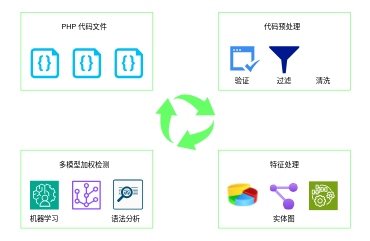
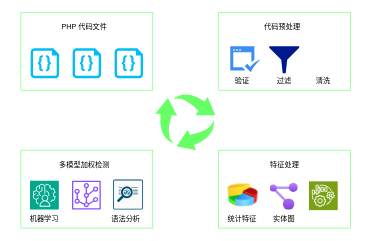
  <mxCell id="0" />
  <mxCell id="1" parent="0" />
  <mxCell id="2" value="" style="rounded=0;whiteSpace=wrap;html=1;strokeColor=#66FF66;" vertex="1" parent="1"><mxGeometry x="33.75" y="20" width="220" height="130" as="geometry" /></mxCell>
  <mxCell id="3" value="" style="verticalLabelPosition=bottom;html=1;verticalAlign=top;align=center;strokeColor=none;fillColor=#00BEF2;shape=mxgraph.azure.code_file;pointerEvents=1;" vertex="1" parent="1"><mxGeometry x="50" y="80" width="47.5" height="50" as="geometry" /></mxCell>
  <mxCell id="4" value="" style="verticalLabelPosition=bottom;html=1;verticalAlign=top;align=center;strokeColor=none;fillColor=#00BEF2;shape=mxgraph.azure.code_file;pointerEvents=1;" vertex="1" parent="1"><mxGeometry x="120" y="80" width="47.5" height="50" as="geometry" /></mxCell>
  <mxCell id="5" value="" style="verticalLabelPosition=bottom;html=1;verticalAlign=top;align=center;strokeColor=none;fillColor=#00BEF2;shape=mxgraph.azure.code_file;pointerEvents=1;" vertex="1" parent="1"><mxGeometry x="190" y="80" width="47.5" height="50" as="geometry" /></mxCell>
  <mxCell id="6" value="PHP 代码文件" style="text;strokeColor=none;align=center;fillColor=none;html=1;verticalAlign=middle;whiteSpace=wrap;rounded=0;" vertex="1" parent="1"><mxGeometry x="20" y="30" width="240" height="30" as="geometry" /></mxCell>
  <mxCell id="7" value="" style="rounded=0;whiteSpace=wrap;html=1;strokeColor=#66FF66;" vertex="1" parent="1"><mxGeometry x="363.75" y="20" width="220" height="130" as="geometry" /></mxCell>
  <mxCell id="8" value="代码预处理" style="text;strokeColor=none;align=center;fillColor=none;html=1;verticalAlign=middle;whiteSpace=wrap;rounded=0;" vertex="1" parent="1"><mxGeometry x="350" y="30" width="240" height="30" as="geometry" /></mxCell>
  <mxCell id="9" value="" style="shape=image;html=1;verticalAlign=top;verticalLabelPosition=bottom;labelBackgroundColor=#ffffff;imageAspect=0;aspect=fixed;image=https://cdn2.iconfinder.com/data/icons/coronavirus-protective-measures-highlight/128/button-Disinfect-surfaces-coronavirus_protective_measures-clean-128.png" vertex="1" parent="1"><mxGeometry x="503" y="70" width="58" height="58" as="geometry" /></mxCell>
  <mxCell id="10" value="" style="sketch=0;aspect=fixed;pointerEvents=1;shadow=0;dashed=0;html=1;strokeColor=none;labelPosition=center;verticalLabelPosition=bottom;verticalAlign=top;align=center;fillColor=#00188D;shape=mxgraph.mscae.enterprise.filter" vertex="1" parent="1"><mxGeometry x="448" y="76.5" width="50" height="45" as="geometry" /></mxCell>
  <mxCell id="11" value="" style="sketch=0;html=1;aspect=fixed;strokeColor=none;shadow=0;fillColor=#3B8DF1;verticalAlign=top;labelPosition=center;verticalLabelPosition=bottom;shape=mxgraph.gcp2.check_available" vertex="1" parent="1"><mxGeometry x="383" y="76.5" width="50" height="43.5" as="geometry" /></mxCell>
  <mxCell id="12" value="验证" style="text;strokeColor=none;align=center;fillColor=none;html=1;verticalAlign=middle;whiteSpace=wrap;rounded=0;" vertex="1" parent="1"><mxGeometry x="373" y="120" width="60" height="30" as="geometry" /></mxCell>
  <mxCell id="13" value="过滤" style="text;strokeColor=none;align=center;fillColor=none;html=1;verticalAlign=middle;whiteSpace=wrap;rounded=0;" vertex="1" parent="1"><mxGeometry x="443" y="120" width="60" height="30" as="geometry" /></mxCell>
  <mxCell id="14" value="清洗" style="text;strokeColor=none;align=center;fillColor=none;html=1;verticalAlign=middle;whiteSpace=wrap;rounded=0;" vertex="1" parent="1"><mxGeometry x="507.5" y="120" width="60" height="30" as="geometry" /></mxCell>
  <mxCell id="15" value="" style="rounded=0;whiteSpace=wrap;html=1;strokeColor=#66FF66;" vertex="1" parent="1"><mxGeometry x="363.5" y="250" width="220" height="130" as="geometry" /></mxCell>
  <mxCell id="16" value="特征处理" style="text;strokeColor=none;align=center;fillColor=none;html=1;verticalAlign=middle;whiteSpace=wrap;rounded=0;" vertex="1" parent="1"><mxGeometry x="353.75" y="260" width="240" height="30" as="geometry" /></mxCell>
+ <mxCell id="17" value="统计特征" style="text;strokeColor=none;align=center;fillColor=none;html=1;verticalAlign=middle;whiteSpace=wrap;rounded=0;" vertex="1" parent="1"><mxGeometry x="372.75" y="350" width="60" height="30" as="geometry" /></mxCell>
  <mxCell id="18" value="实体图" style="text;strokeColor=none;align=center;fillColor=none;html=1;verticalAlign=middle;whiteSpace=wrap;rounded=0;" vertex="1" parent="1"><mxGeometry x="442.75" y="350" width="60" height="30" as="geometry" /></mxCell>
  <mxCell id="19" value="" style="image;html=1;image=img/lib/clip_art/finance/Pie_Chart_128x128.png" vertex="1" parent="1"><mxGeometry x="379" y="300" width="50" height="50" as="geometry" /></mxCell>
  <mxCell id="20" value="" style="image;aspect=fixed;html=1;points=[];align=center;fontSize=12;image=img/lib/azure2/management_governance/Resource_Graph_Explorer.svg;" vertex="1" parent="1"><mxGeometry x="449.25" y="305.11" width="47" height="44.89" as="geometry" /></mxCell>
  <mxCell id="21" value="" style="sketch=0;points=[[0,0,0],[0.25,0,0],[0.5,0,0],[0.75,0,0],[1,0,0],[0,1,0],[0.25,1,0],[0.5,1,0],[0.75,1,0],[1,1,0],[0,0.25,0],[0,0.5,0],[0,0.75,0],[1,0.25,0],[1,0.5,0],[1,0.75,0]];outlineConnect=0;fontColor=#232F3E;fillColor=#7AA116;strokeColor=#ffffff;dashed=0;verticalLabelPosition=bottom;verticalAlign=top;align=center;html=1;fontSize=12;fontStyle=0;aspect=fixed;shape=mxgraph.aws4.resourceIcon;resIcon=mxgraph.aws4.iot_things_graph;" vertex="1" parent="1"><mxGeometry x="514.25" y="302" width="48" height="48" as="geometry" /></mxCell>
  <mxCell id="22" value="" style="rounded=0;whiteSpace=wrap;html=1;strokeColor=#66FF66;" vertex="1" parent="1"><mxGeometry x="33.75" y="250" width="220" height="130" as="geometry" /></mxCell>
  <mxCell id="23" value="多模型加权检测" style="text;strokeColor=none;align=center;fillColor=none;html=1;verticalAlign=middle;whiteSpace=wrap;rounded=0;" vertex="1" parent="1"><mxGeometry x="20" y="260" width="240" height="30" as="geometry" /></mxCell>
  <mxCell id="24" value="机器学习" style="text;strokeColor=none;align=center;fillColor=none;html=1;verticalAlign=middle;whiteSpace=wrap;rounded=0;" vertex="1" parent="1"><mxGeometry x="43" y="350" width="60" height="30" as="geometry" /></mxCell>
  <mxCell id="25" value="语法分析" style="text;strokeColor=none;align=center;fillColor=none;html=1;verticalAlign=middle;whiteSpace=wrap;rounded=0;" vertex="1" parent="1"><mxGeometry x="178.5" y="350" width="60" height="30" as="geometry" /></mxCell>
  <mxCell id="26" value="" style="sketch=0;points=[[0,0,0],[0.25,0,0],[0.5,0,0],[0.75,0,0],[1,0,0],[0,1,0],[0.25,1,0],[0.5,1,0],[0.75,1,0],[1,1,0],[0,0.25,0],[0,0.5,0],[0,0.75,0],[1,0.25,0],[1,0.5,0],[1,0.75,0]];outlineConnect=0;fontColor=#232F3E;fillColor=#01A88D;strokeColor=#ffffff;dashed=0;verticalLabelPosition=bottom;verticalAlign=top;align=center;html=1;fontSize=12;fontStyle=0;aspect=fixed;shape=mxgraph.aws4.resourceIcon;resIcon=mxgraph.aws4.augmented_ai;" vertex="1" parent="1"><mxGeometry x="49" y="301" width="48" height="48" as="geometry" /></mxCell>
  <mxCell id="27" value="" style="sketch=0;outlineConnect=0;fontColor=#232F3E;gradientColor=none;fillColor=#8C4FFF;strokeColor=none;dashed=0;verticalLabelPosition=bottom;verticalAlign=top;align=center;html=1;fontSize=12;fontStyle=0;aspect=fixed;pointerEvents=1;shape=mxgraph.aws4.virtual_node;" vertex="1" parent="1"><mxGeometry x="119" y="301" width="48" height="48" as="geometry" /></mxCell>
  <mxCell id="28" value="" style="sketch=0;points=[[0.015,0.015,0],[0.985,0.015,0],[0.985,0.985,0],[0.015,0.985,0],[0.25,0,0],[0.5,0,0],[0.75,0,0],[1,0.25,0],[1,0.5,0],[1,0.75,0],[0.75,1,0],[0.5,1,0],[0.25,1,0],[0,0.75,0],[0,0.5,0],[0,0.25,0]];verticalLabelPosition=bottom;html=1;verticalAlign=top;aspect=fixed;align=center;pointerEvents=1;shape=mxgraph.cisco19.rect;prIcon=flow_analytics2;fillColor=#FAFAFA;strokeColor=#005073;" vertex="1" parent="1"><mxGeometry x="187.5" y="299" width="50" height="50" as="geometry" /></mxCell>
  <mxCell id="29" value="" style="sketch=0;html=1;aspect=fixed;strokeColor=none;shadow=0;fillColor=#66FF66;verticalAlign=top;labelPosition=center;verticalLabelPosition=bottom;shape=mxgraph.gcp2.arrow_cycle" vertex="1" parent="1"><mxGeometry x="258" y="155" width="100" height="95" as="geometry" /></mxCell>
